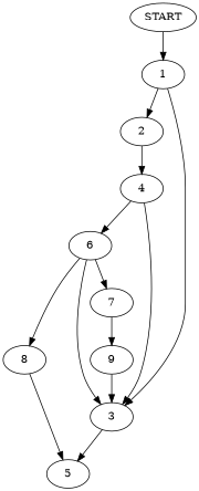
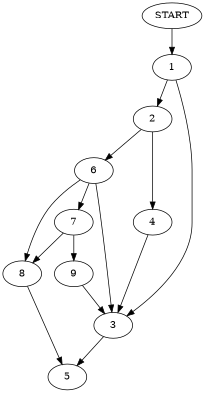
  digraph {
    n1 [label=START]
    1
    2
    3
    4
    5
    6
    7
    8
    9
    n1 -> 1
    1 -> 2
    1 -> 3
    2 -> 4
    3 -> 5
    4 -> 3
-   4 -> 6
+   2 -> 6
    6 -> 3
    6 -> 7
    6 -> 8
+   7 -> 8
    7 -> 9
    8 -> 5
    9 -> 3
  }
